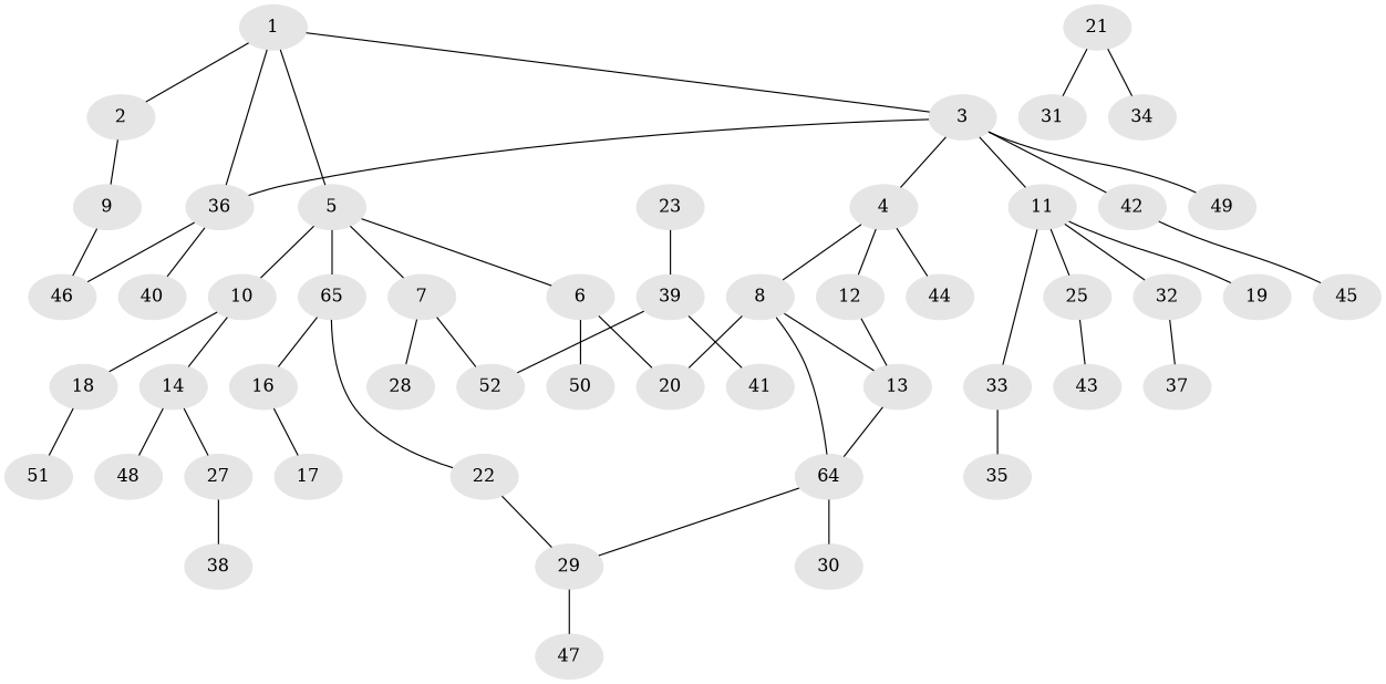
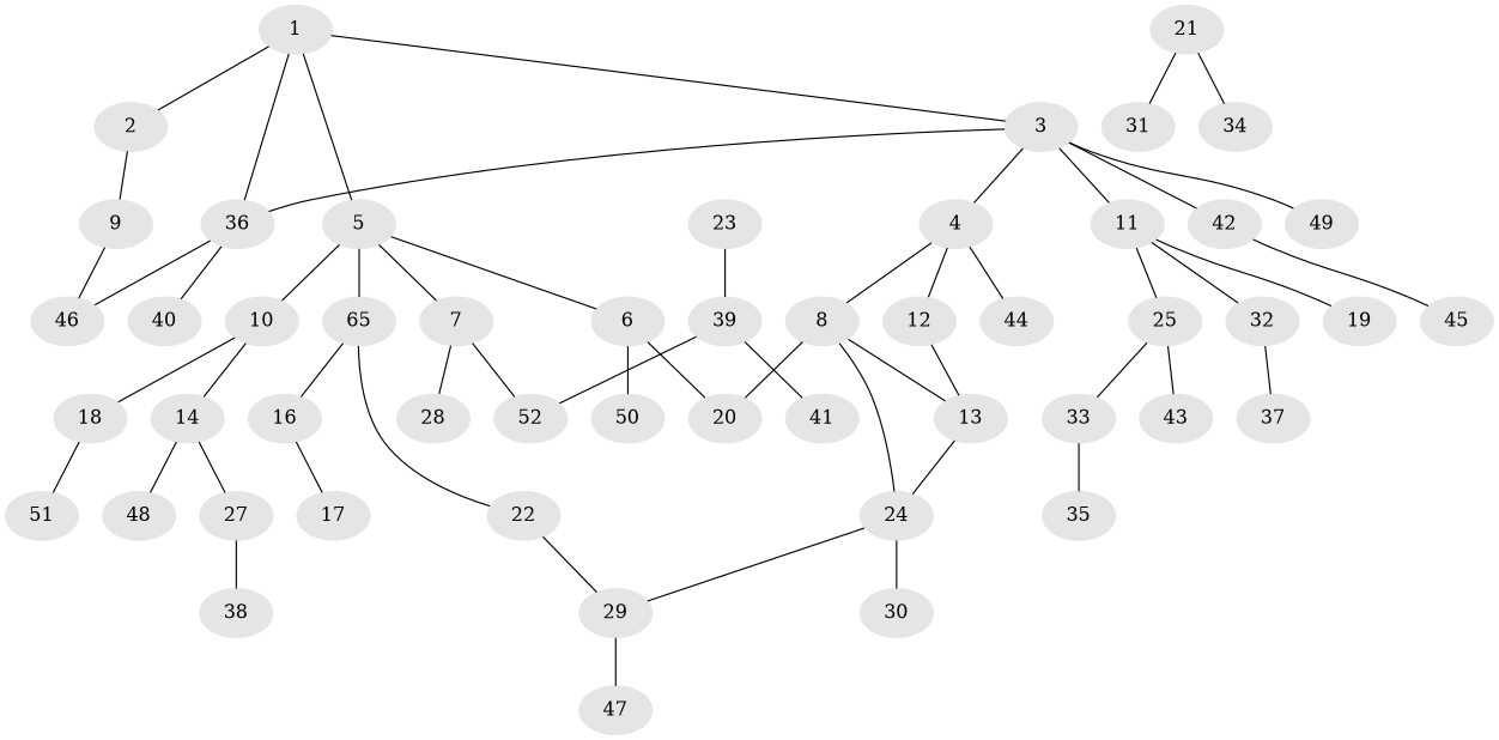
  graph {
    node [color=gray90 style=filled]
    1
    2
    3
    5
    36
    9
    4
    11
    42
    49
    6
    7
    10
    n14 [label=65]
    46
    40
    8
    12
    44
    19
    25
    32
    33
    45
    20
    13
-   24 [label=64]
+   24
    23
    39
    50
    28
    52
    14
    18
    16
    22
    21
    31
    34
    27
    48
    51
    43
    37
    35
    29
    30
    38
    17
    47
    41
    1 -- 2
    1 -- 3
    1 -- 5
    1 -- 36
    2 -- 9
    3 -- 36
    3 -- 4
    3 -- 11
    3 -- 42
    3 -- 49
    5 -- 6
    5 -- 7
    5 -- 10
    5 -- n14
    36 -- 46
    36 -- 40
    9 -- 46
    4 -- 8
    4 -- 12
    4 -- 44
    11 -- 19
    11 -- 25
    11 -- 32
-   11 -- 33
+   25 -- 33
    42 -- 45
    6 -- 20
    6 -- 50
    7 -- 28
    7 -- 52
    10 -- 14
    10 -- 18
    n14 -- 16
    n14 -- 22
    8 -- 20
    8 -- 13
    8 -- 24
    12 -- 13
    25 -- 43
    32 -- 37
    33 -- 35
    13 -- 24
    24 -- 29
    24 -- 30
    23 -- 39
    39 -- 52
    39 -- 41
    14 -- 27
    14 -- 48
    18 -- 51
    16 -- 17
    22 -- 29
    21 -- 31
    21 -- 34
    27 -- 38
    29 -- 47
  }
